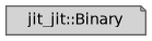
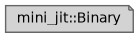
  digraph {
    rankdir=LR
-   n1 [color=grey40 fillcolor=lightgrey fontname=Helvetica fontsize=10 height=0.2 label="jit_jit::Binary" shape=note style=filled width=0.4]
+   n1 [color=grey40 fillcolor=lightgrey fontname=Helvetica fontsize=10 height=0.2 label="mini_jit::Binary" shape=note style=filled width=0.4]
  }
